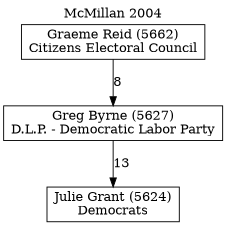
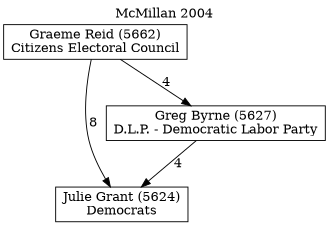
  digraph {
    label="McMillan 2004"
    labelloc=t
    mclimit=10
    node [shape=box]
    n1 [label="Julie Grant (5624)\nDemocrats"]
    n2 [label="Greg Byrne (5627)\nD.L.P. - Democratic Labor Party"]
    n3 [label="Graeme Reid (5662)\nCitizens Electoral Council"]
-   n2 -> n1 [label=13]
-   n3 -> n2 [label=8]
+   n2 -> n1 [label=4]
+   n3 -> n1 [label=8]
+   n3 -> n2 [label=4]
  }
